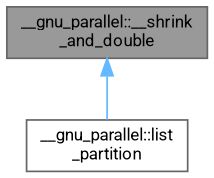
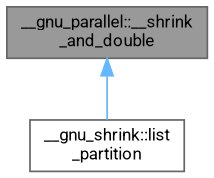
  digraph {
    rankdir=TB
    fontname=Roboto
    node [fontname=Roboto fontsize=10 shape=box style=filled]
    n1 [color=gray40 fillcolor=grey60 fontcolor=black height=0.2 label="__gnu_parallel::__shrink\l_and_double" width=0.4]
-   n2 [color=grey40 fillcolor=white height=0.2 label="__gnu_parallel::list\l_partition" width=0.4]
+   n2 [color=grey40 fillcolor=white height=0.2 label="__gnu_shrink::list\l_partition" width=0.4]
    n1 -> n2 [color=steelblue1 dir=back fontname=Roboto fontsize=10 labelfontname=Helvetica labelfontsize=10 style=solid]
  }
